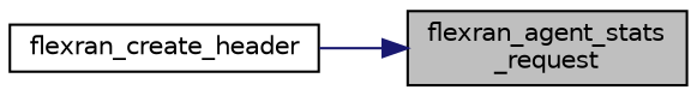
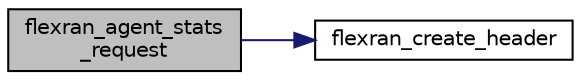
  digraph {
    rankdir=LR
    node [color=black fontname=Helvetica fontsize=10 shape=record style=filled]
    n1 [fillcolor=grey75 fontcolor=black height=0.2 label="flexran_agent_stats\l_request" width=0.4]
    n2 [fillcolor=white height=0.2 label=flexran_create_header width=0.4]
-   n2 -> n1 [color=midnightblue fontname=Helvetica fontsize=10 labelfontname=Helvetica labelfontsize=10 style=solid]
+   n1 -> n2 [color=midnightblue fontname=Helvetica fontsize=10 labelfontname=Helvetica labelfontsize=10 style=solid]
  }
